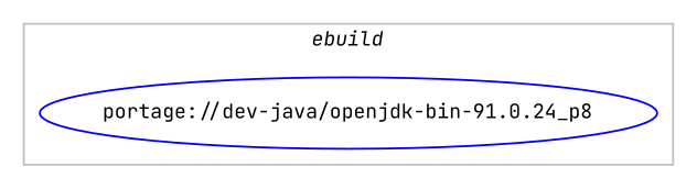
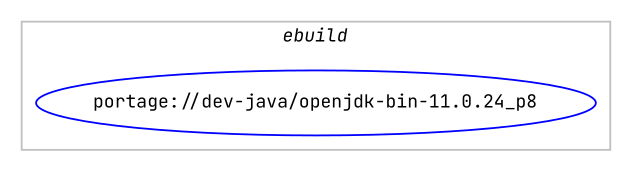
  digraph {
    compound=true
    concentrate=true
    fontname="JetBrains Mono"
    fontsize=10
    newrank=true
    rankdir=TB
    ranksep=1.5
-   n1 [color=blue fontname="JetBrains Mono" fontsize=10 label="portage://dev-java/openjdk-bin-91.0.24_p8" width=4]
+   n1 [color=blue fontname="JetBrains Mono" fontsize=10 label="portage://dev-java/openjdk-bin-11.0.24_p8" width=4]
    subgraph cluster_1 {
      color=gray
      label=<<i>ebuild</i>>
      n1
    }
    subgraph cluster_2 {
      color=gray
      label=<<i>dependencies</i>>
      subgraph cluster_3 {
        color=gray
        fillcolor="#eeeeee"
        label=<<i>compile</i>>
        style=filled
      }
      subgraph cluster_4 {
        color=gray
        fillcolor="#eeeeee"
        label=<<i>compile and run</i>>
        style=filled
      }
      subgraph cluster_5 {
        color=gray
        fillcolor="#eeeeee"
        label=<<i>run</i>>
        style=filled
      }
    }
    subgraph cluster_6 {
      color=gray
      label=<<i>candidates</i>>
      rank=same
    }
  }
